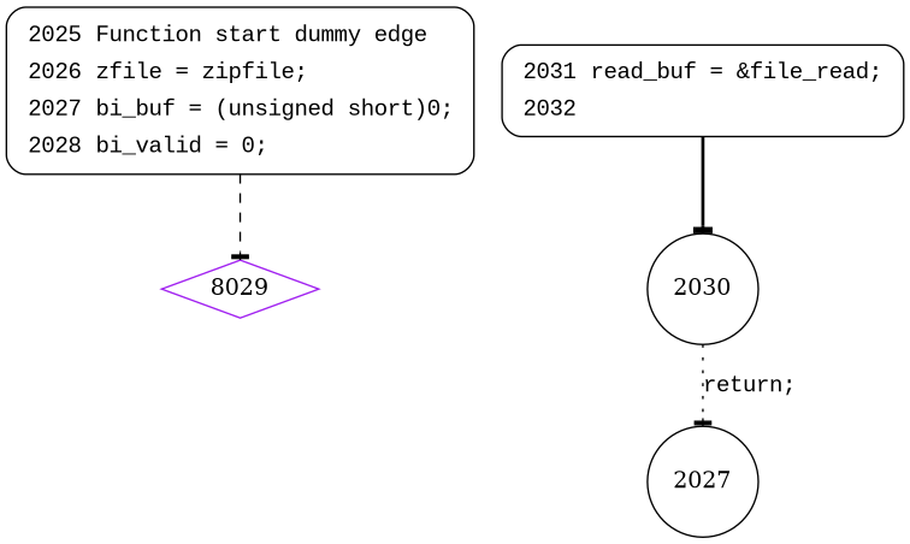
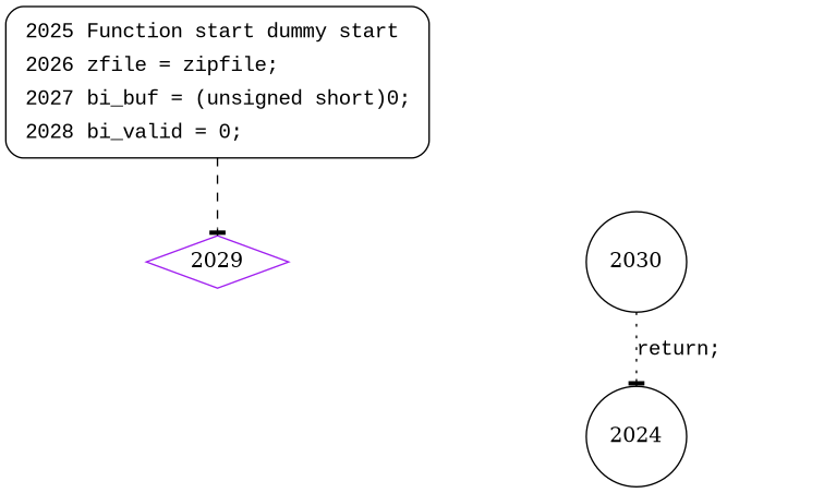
  digraph {
    node [shape=circle]
    edge [arrowhead=tee]
-   2029 [color=purple shape=diamond label=8029]
+   2029 [color=purple shape=diamond]
    2030 [color=black]
-   2024 [color=black label=2027]
-   n4 [fillcolor=white fontname="Courier New" label=<<table border="0" cellborder="0" cellpadding="3" bgcolor="white"><tr><td align="right">2031</td><td align="left">read_buf = &amp;file_read;</td></tr><tr><td align="right">2032</td><td align="left"></td></tr></table>> penwidth=1 shape=Mrecord style="filled,bold"]
-   n5 [fillcolor=white fontname="Courier New" label=<<table border="0" cellborder="0" cellpadding="3" bgcolor="white"><tr><td align="right">2025</td><td align="left">Function start dummy edge</td></tr><tr><td align="right">2026</td><td align="left">zfile = zipfile;</td></tr><tr><td align="right">2027</td><td align="left">bi_buf = (unsigned short)0;</td></tr><tr><td align="right">2028</td><td align="left">bi_valid = 0;</td></tr></table>> penwidth=1 shape=Mrecord style="filled,bold"]
+   2024 [color=black]
+   n5 [fillcolor=white fontname="Courier New" label=<<table border="0" cellborder="0" cellpadding="3" bgcolor="white"><tr><td align="right">2025</td><td align="left">Function start dummy start</td></tr><tr><td align="right">2026</td><td align="left">zfile = zipfile;</td></tr><tr><td align="right">2027</td><td align="left">bi_buf = (unsigned short)0;</td></tr><tr><td align="right">2028</td><td align="left">bi_valid = 0;</td></tr></table>> penwidth=1 shape=Mrecord style="filled,bold"]
    2030 -> 2024 [fontname="Courier New" label="return;" style=dotted]
-   n4 -> 2030 [style=bold]
    n5 -> 2029 [style=dashed]
  }
